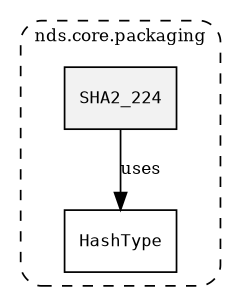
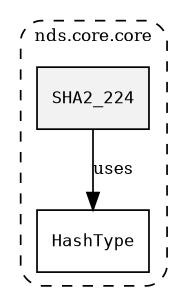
  digraph {
    fontsize=10
    rankdir=TB
    node [fontsize=10 shape=box]
    n1 [fillcolor="#0000000D" label=<<font face="monospace"><table align="center" border="0" cellspacing="0" cellpadding="0"><tr><td href="../../../content/packages/nds.core.packaging.html#Constant-SHA2_224" title="Constant defined in nds.core.packaging">SHA2_224</td></tr></table></font>> style=filled]
    n2 [label=<<font face="monospace"><table align="center" border="0" cellspacing="0" cellpadding="0"><tr><td href="../../../content/packages/nds.core.packaging.html#Subtype-HashType" title="Subtype defined in nds.core.packaging">HashType</td></tr></table></font>>]
    subgraph cluster_1 {
-     label="nds.core.packaging"
+     label="nds.core.core"
      style="dashed, rounded"
      n1
      n2
    }
    n1 -> n2 [fontsize=10 label=uses]
  }
